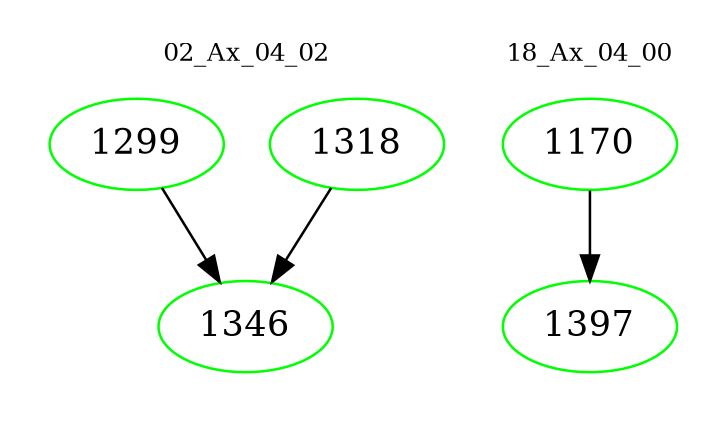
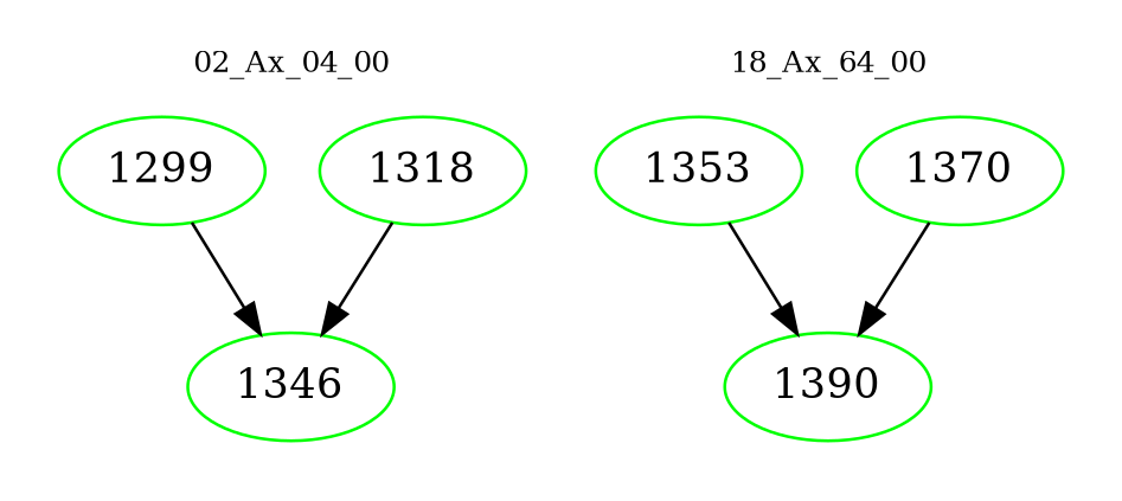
  digraph {
    node [color=green]
    edge [color=black]
    n1 [label=1318]
    n2 [label=1299]
    n3 [label=1346]
-   n4 [label=1170]
-   n6 [label=1397]
+   n4 [label=1370]
+   n5 [label=1353]
+   n6 [label=1390]
    subgraph cluster_1 {
      color=white
      fontsize=10
-     label="02_Ax_04_02"
+     label="02_Ax_04_00"
      n1
      n2
      n3
    }
    subgraph cluster_2 {
      color=white
      fontsize=10
-     label="18_Ax_04_00"
+     label="18_Ax_64_00"
      n4
+     n5
      n6
    }
    n1 -> n3
    n2 -> n3
    n4 -> n6
+   n5 -> n6
  }
